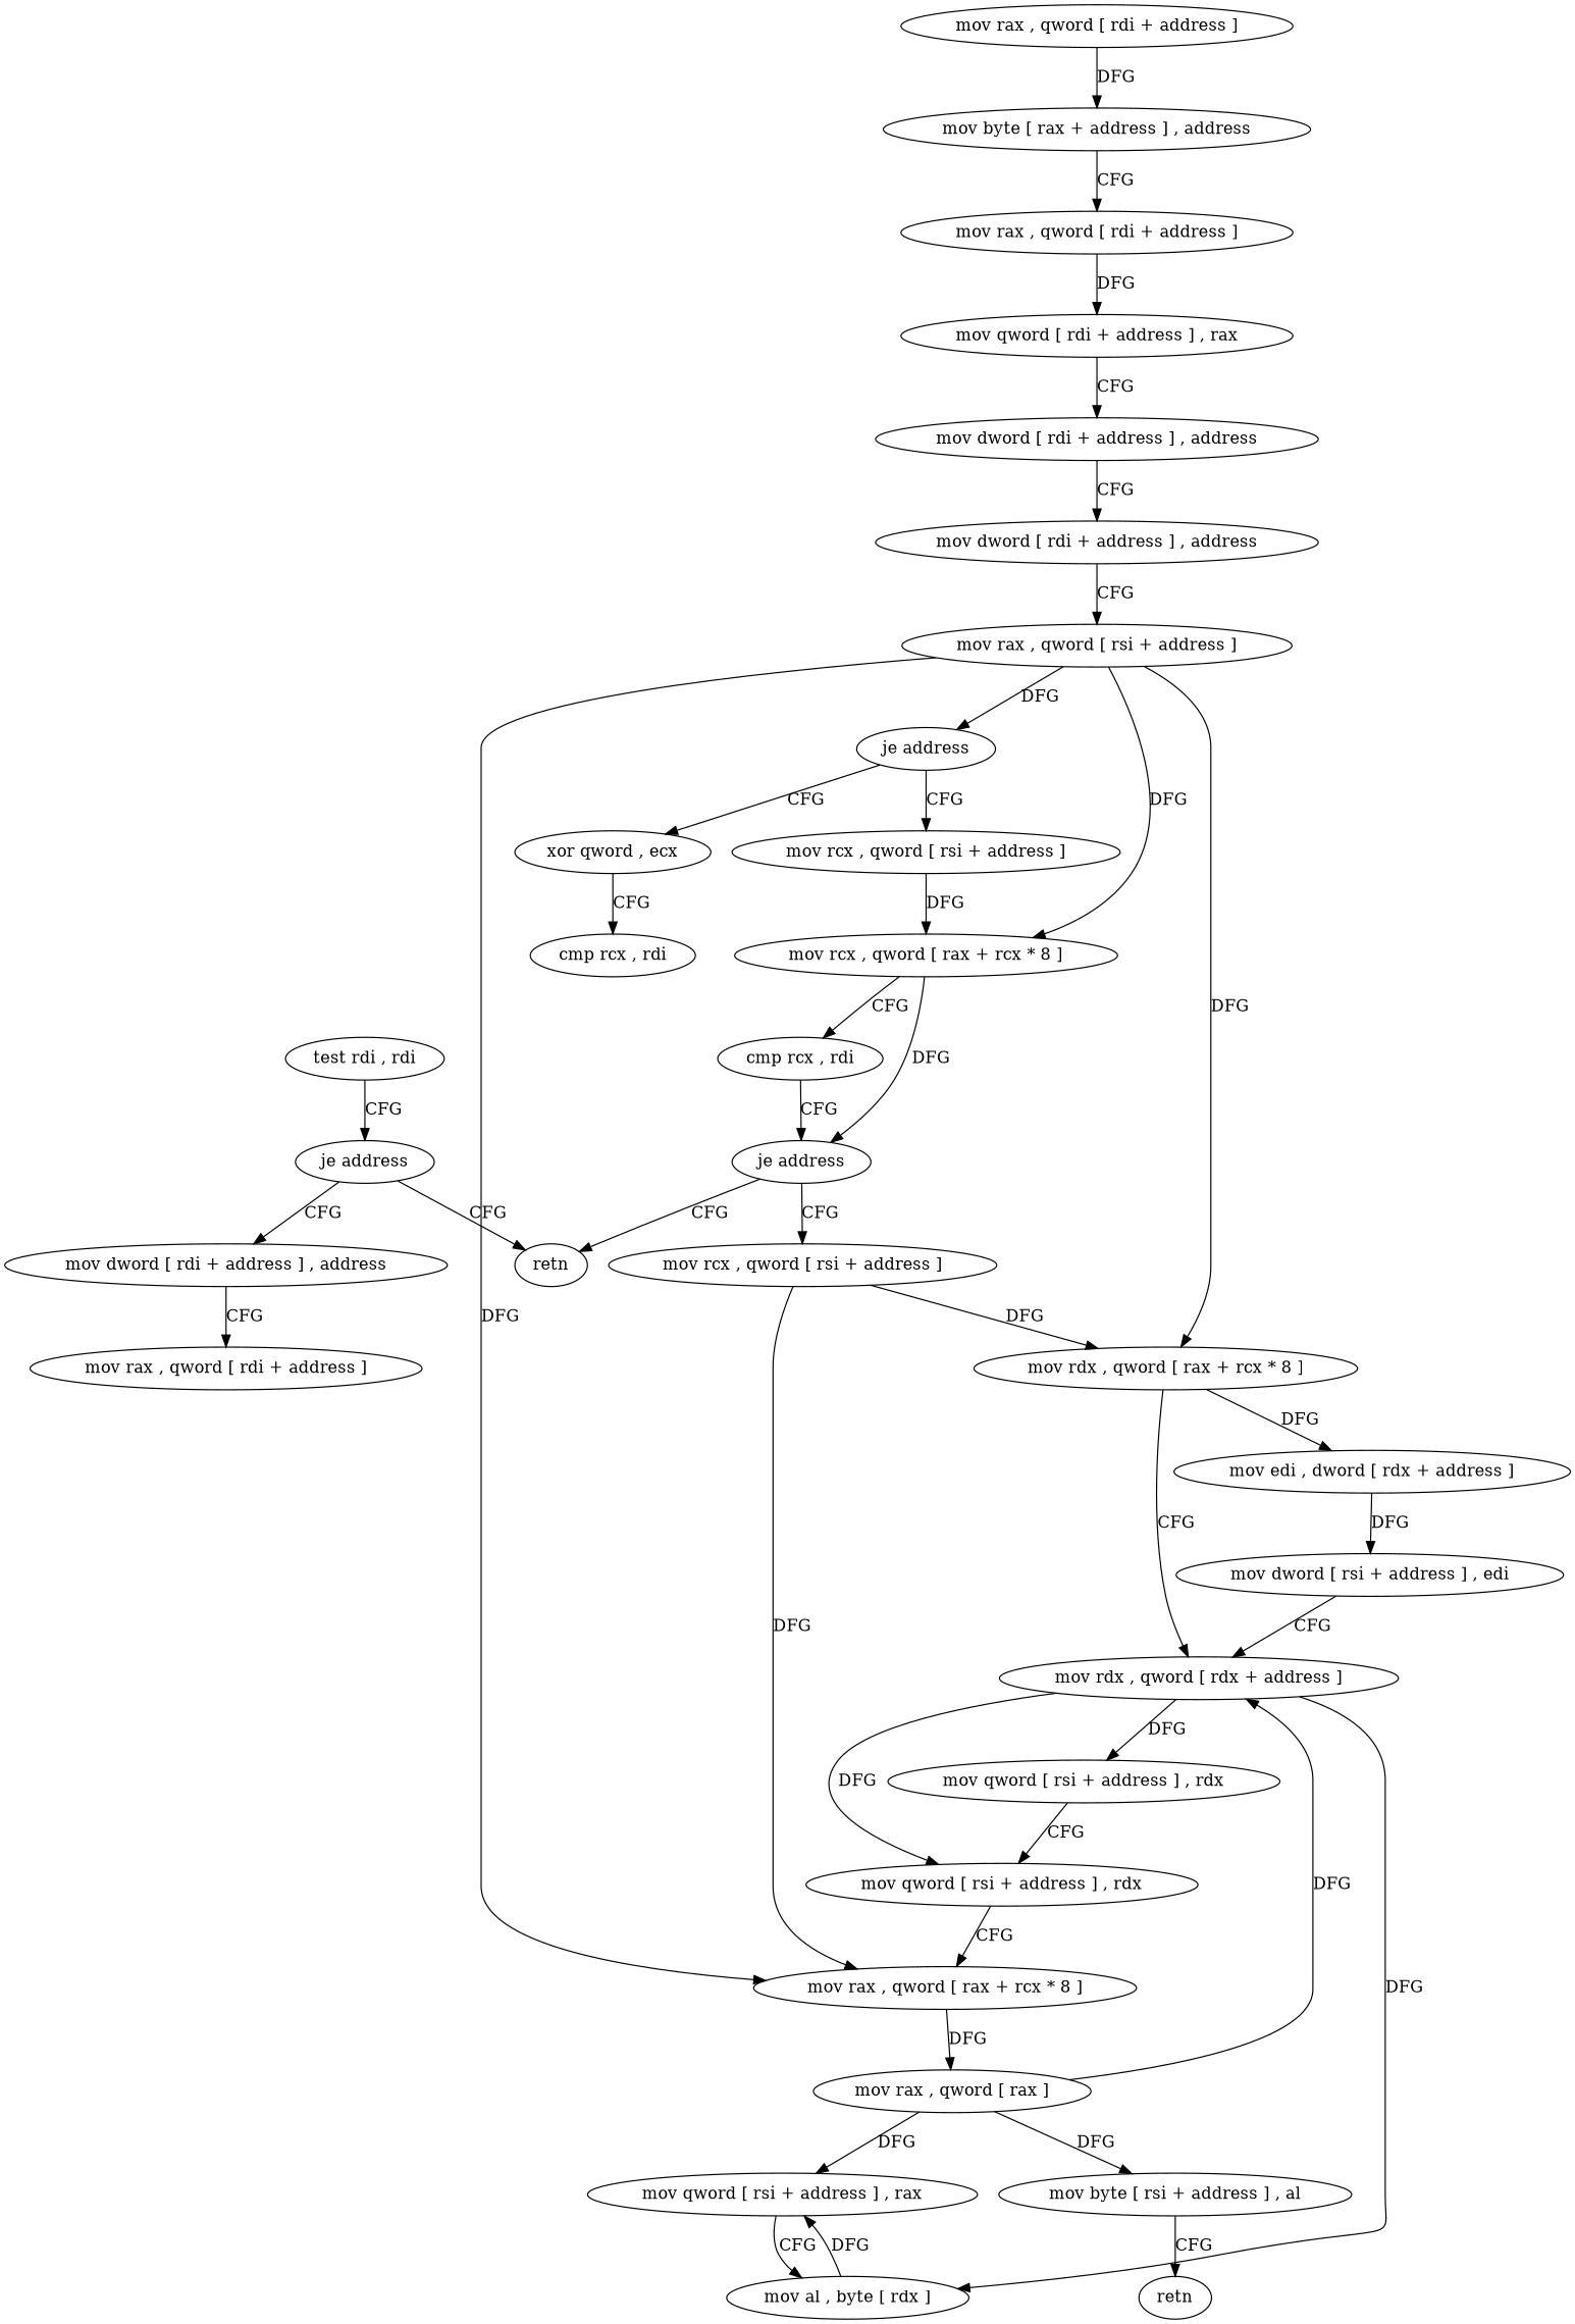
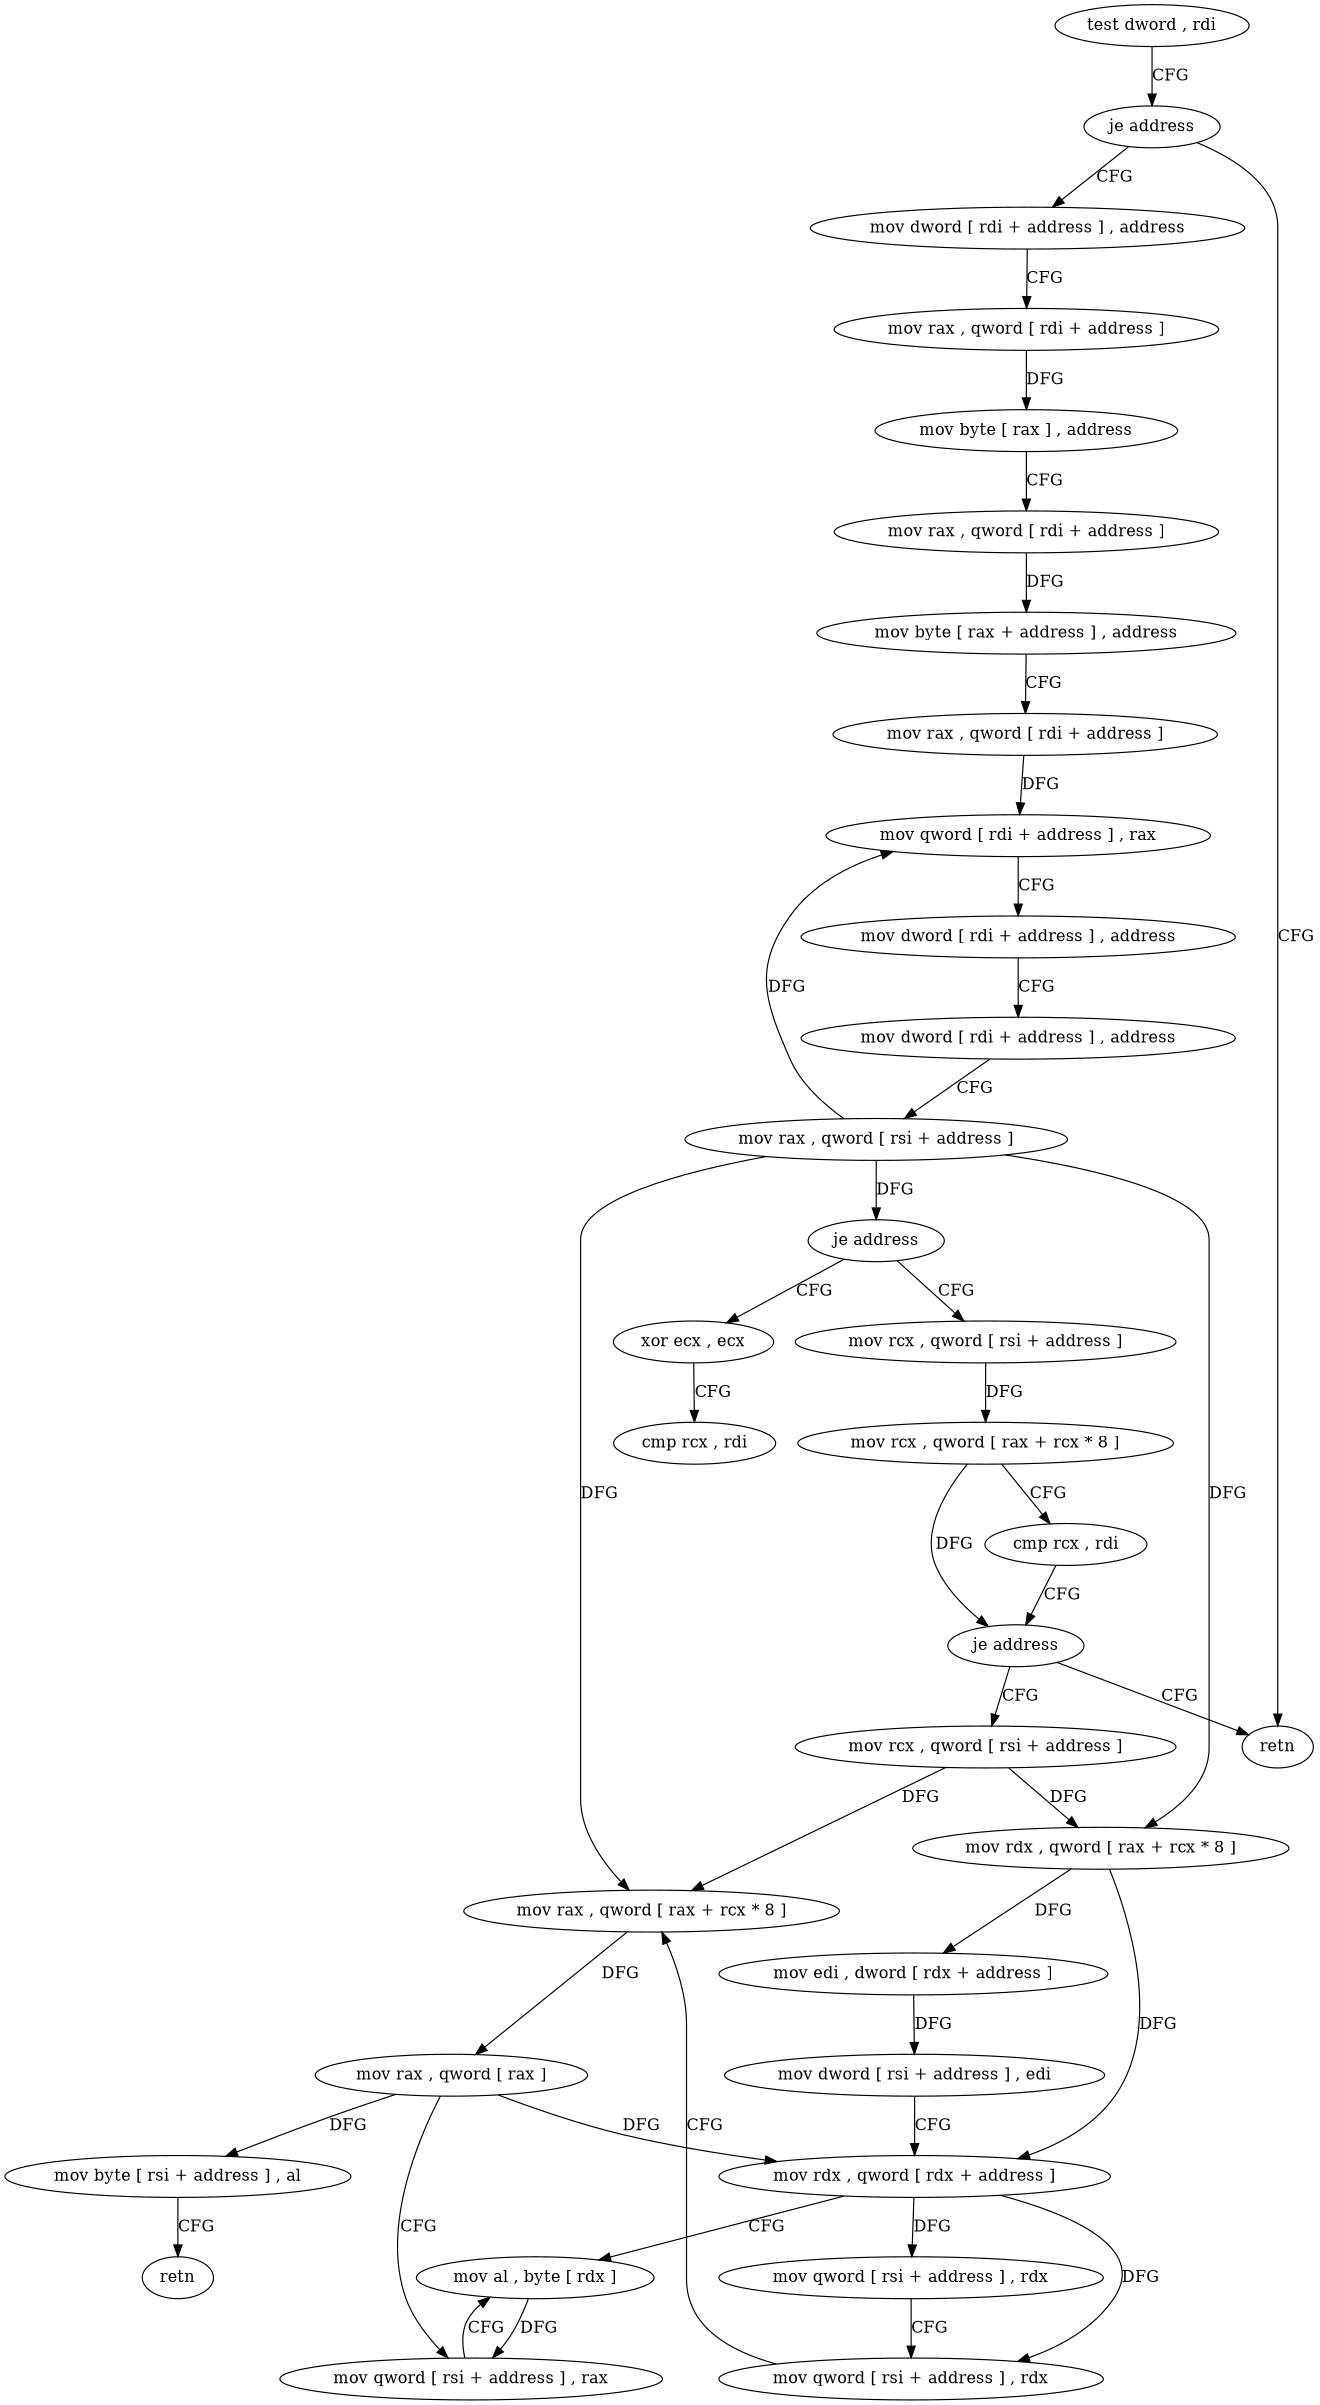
  digraph {
-   n1 [label="test rdi , rdi"]
+   n1 [label="test dword , rdi"]
    n2 [label="je address"]
    n3 [label=retn]
    n4 [label="mov dword [ rdi + address ] , address"]
    n5 [label="mov rax , qword [ rdi + address ]"]
+   n6 [label="mov byte [ rax ] , address"]
    n7 [label="mov rax , qword [ rdi + address ]"]
    n8 [label="mov byte [ rax + address ] , address"]
    n9 [label="mov rax , qword [ rdi + address ]"]
    n10 [label="mov qword [ rdi + address ] , rax"]
    n11 [label="mov dword [ rdi + address ] , address"]
    n12 [label="mov dword [ rdi + address ] , address"]
    n13 [label="mov rax , qword [ rsi + address ]"]
    n14 [label="je address"]
    n15 [label="mov rcx , qword [ rax + rcx * 8 ]"]
    n16 [label="mov rdx , qword [ rax + rcx * 8 ]"]
    n17 [label="mov rax , qword [ rax + rcx * 8 ]"]
-   n18 [label="xor qword , ecx"]
+   n18 [label="xor ecx , ecx"]
    n19 [label="mov rcx , qword [ rsi + address ]"]
    n20 [label="cmp rcx , rdi"]
    n21 [label="je address"]
    n22 [label="mov edi , dword [ rdx + address ]"]
    n23 [label="mov rdx , qword [ rdx + address ]"]
    n24 [label="mov rax , qword [ rax ]"]
    n25 [label="cmp rcx , rdi"]
    n26 [label="mov rcx , qword [ rsi + address ]"]
    n27 [label="mov dword [ rsi + address ] , edi"]
    n28 [label="mov qword [ rsi + address ] , rdx"]
    n29 [label="mov qword [ rsi + address ] , rdx"]
    n30 [label="mov al , byte [ rdx ]"]
    n31 [label="mov qword [ rsi + address ] , rax"]
    n32 [label="mov byte [ rsi + address ] , al"]
    n33 [label=retn]
    n1 -> n2 [label=CFG]
    n2 -> n3 [label=CFG]
    n2 -> n4 [label=CFG]
    n4 -> n5 [label=CFG]
+   n5 -> n6 [label=DFG]
+   n6 -> n7 [label=CFG]
    n7 -> n8 [label=DFG]
    n8 -> n9 [label=CFG]
    n9 -> n10 [label=DFG]
    n10 -> n11 [label=CFG]
    n11 -> n12 [label=CFG]
    n12 -> n13 [label=CFG]
    n13 -> n14 [label=DFG]
-   n13 -> n15 [label=DFG]
+   n13 -> n10 [label=DFG]
    n13 -> n16 [label=DFG]
    n13 -> n17 [label=DFG]
    n14 -> n18 [label=CFG]
    n14 -> n19 [label=CFG]
    n15 -> n20 [label=CFG]
    n15 -> n21 [label=DFG]
    n16 -> n22 [label=DFG]
-   n16 -> n23 [label=CFG]
+   n16 -> n23 [label=DFG]
    n17 -> n24 [label=DFG]
    n18 -> n25 [label=CFG]
    n19 -> n15 [label=DFG]
    n20 -> n21 [label=CFG]
    n21 -> n3 [label=CFG]
    n21 -> n26 [label=CFG]
    n22 -> n27 [label=DFG]
    n23 -> n28 [label=DFG]
    n23 -> n29 [label=DFG]
-   n23 -> n30 [label=DFG]
+   n23 -> n30 [label=CFG]
    n24 -> n23 [label=DFG]
-   n24 -> n31 [label=DFG]
+   n24 -> n31 [label=CFG]
    n24 -> n32 [label=DFG]
    n26 -> n16 [label=DFG]
    n26 -> n17 [label=DFG]
    n27 -> n23 [label=CFG]
    n28 -> n29 [label=CFG]
    n29 -> n17 [label=CFG]
    n30 -> n31 [label=DFG]
    n31 -> n30 [label=CFG]
    n32 -> n33 [label=CFG]
  }
